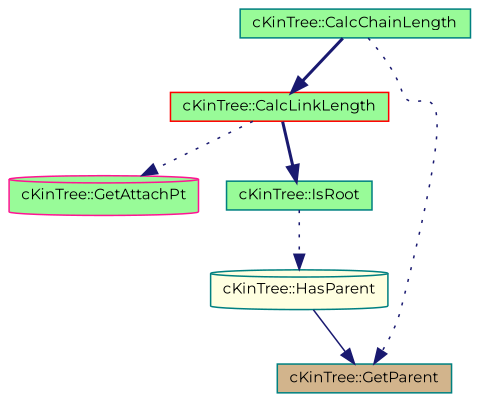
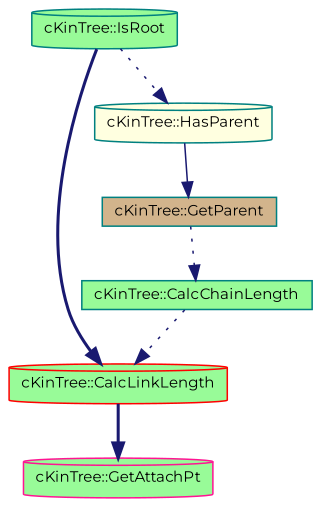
  digraph {
    fontname=Montserrat
    rankdir=TB
    node [color=teal fillcolor=palegreen fontname=Montserrat fontsize=10 shape=box style=filled]
    edge [color=midnightblue fontname=Montserrat fontsize=10 labelfontname=Helvetica labelfontsize=10 style=dotted]
    n1 [fontcolor=black height=0.2 label="cKinTree::CalcChainLength" width=0.4]
-   n2 [color=red height=0.2 label="cKinTree::CalcLinkLength" width=0.4]
+   n2 [color=red height=0.2 label="cKinTree::CalcLinkLength" shape=cylinder width=0.4]
    n3 [fillcolor=tan height=0.2 label="cKinTree::GetParent" width=0.4]
    n4 [color=deeppink height=0.2 label="cKinTree::GetAttachPt" shape=cylinder width=0.4]
-   n5 [height=0.2 label="cKinTree::IsRoot" width=0.4]
+   n5 [height=0.2 label="cKinTree::IsRoot" shape=cylinder width=0.4]
    n6 [fillcolor=lightyellow height=0.2 label="cKinTree::HasParent" shape=cylinder width=0.4]
-   n1 -> n2 [style=bold]
-   n1 -> n3
-   n2 -> n4
-   n2 -> n5 [style=bold]
+   n1 -> n2
+   n3 -> n1
+   n2 -> n4 [style=bold]
+   n5 -> n2 [style=bold]
    n5 -> n6
    n6 -> n3 [style=solid]
  }
